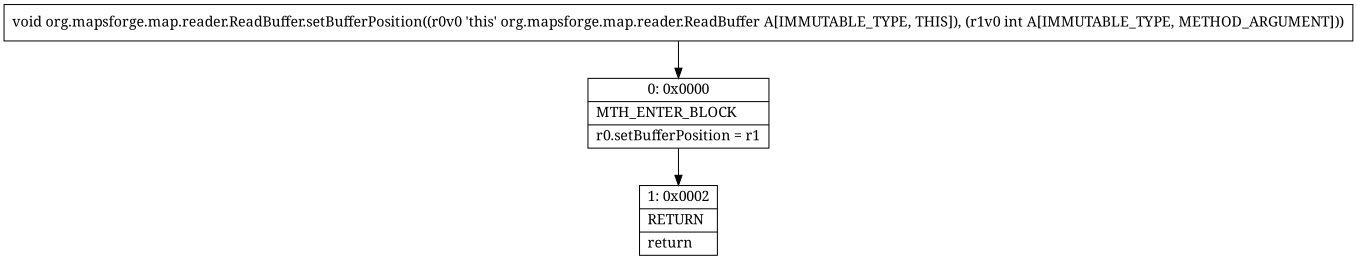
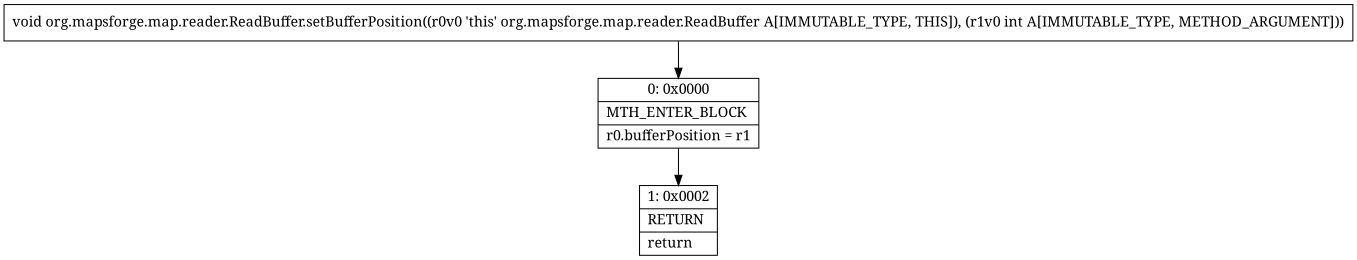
  digraph {
    fontname="Noto Serif"
    node [shape=record fontname="Noto Serif"]
    edge [fontname="Noto Serif"]
-   n1 [label="{0\:\ 0x0000|MTH_ENTER_BLOCK\l|r0.setBufferPosition = r1\l}"]
+   n1 [label="{0\:\ 0x0000|MTH_ENTER_BLOCK\l|r0.bufferPosition = r1\l}"]
    n2 [label="{1\:\ 0x0002|RETURN\l|return\l}"]
    n3 [label="{void org.mapsforge.map.reader.ReadBuffer.setBufferPosition((r0v0 'this' org.mapsforge.map.reader.ReadBuffer A[IMMUTABLE_TYPE, THIS]), (r1v0 int A[IMMUTABLE_TYPE, METHOD_ARGUMENT])) }"]
    n1 -> n2
    n3 -> n1
  }
